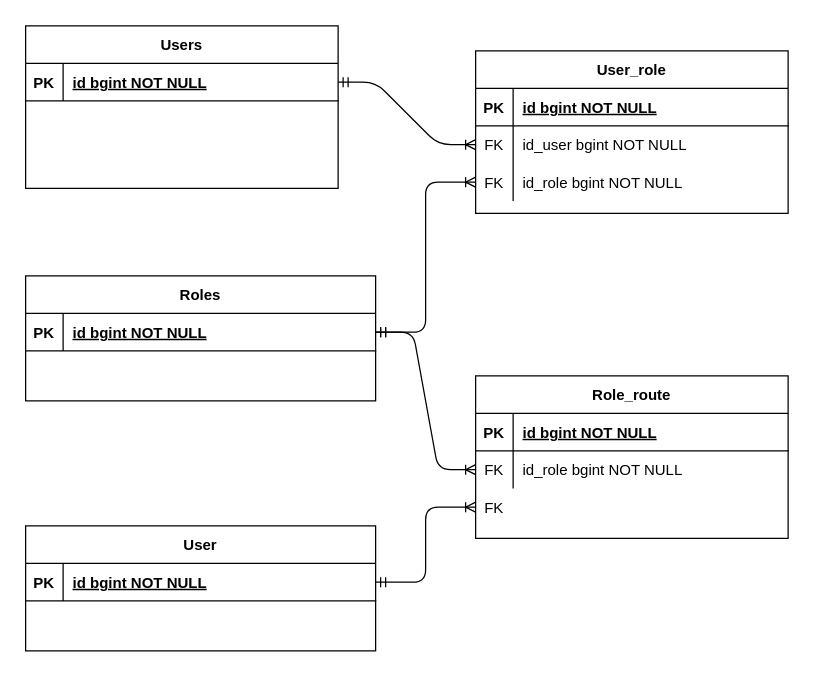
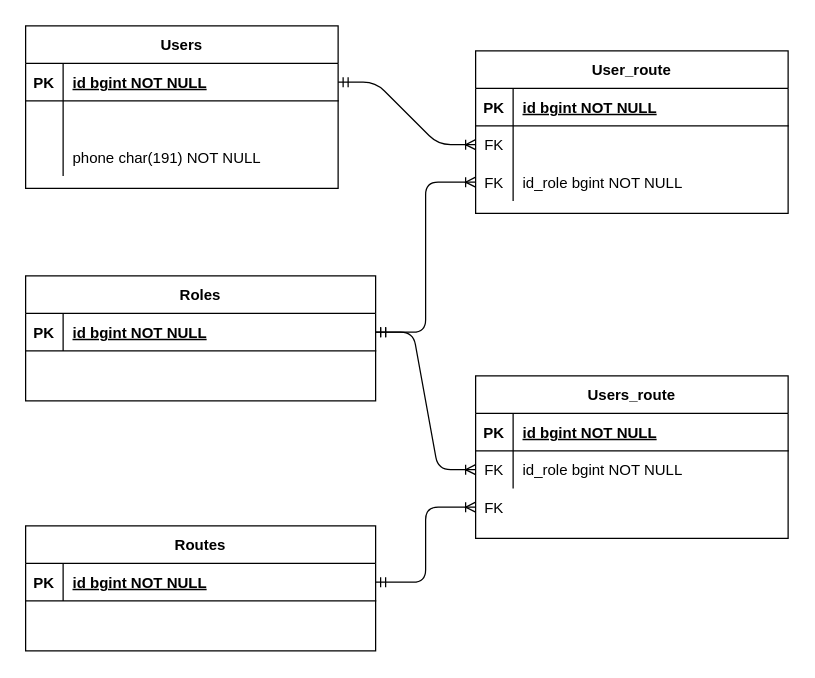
  <mxCell id="0" />
  <mxCell id="1" parent="0" />
  <mxCell id="2" value="Users" style="shape=table;startSize=30;container=1;collapsible=1;childLayout=tableLayout;fixedRows=1;rowLines=0;fontStyle=1;align=center;resizeLast=1;" parent="1" vertex="1"><mxGeometry x="20" y="20" width="250" height="130" as="geometry" /></mxCell>
  <mxCell id="3" value="" style="shape=partialRectangle;collapsible=0;dropTarget=0;pointerEvents=0;fillColor=none;points=[[0,0.5],[1,0.5]];portConstraint=eastwest;top=0;left=0;right=0;bottom=1;" parent="2" vertex="1"><mxGeometry y="30" width="250" height="30" as="geometry" /></mxCell>
  <mxCell id="4" value="PK" style="shape=partialRectangle;overflow=hidden;connectable=0;fillColor=none;top=0;left=0;bottom=0;right=0;fontStyle=1;" parent="3" vertex="1"><mxGeometry width="30" height="30" as="geometry" /></mxCell>
  <mxCell id="5" value="id bgint NOT NULL " style="shape=partialRectangle;overflow=hidden;connectable=0;fillColor=none;top=0;left=0;bottom=0;right=0;align=left;spacingLeft=6;fontStyle=5;" parent="3" vertex="1"><mxGeometry x="30" width="220" height="30" as="geometry" /></mxCell>
  <mxCell id="6" value="" style="shape=partialRectangle;collapsible=0;dropTarget=0;pointerEvents=0;fillColor=none;points=[[0,0.5],[1,0.5]];portConstraint=eastwest;top=0;left=0;right=0;bottom=0;" parent="2" vertex="1"><mxGeometry y="60" width="250" height="30" as="geometry" /></mxCell>
  <mxCell id="7" value="" style="shape=partialRectangle;overflow=hidden;connectable=0;fillColor=none;top=0;left=0;bottom=0;right=0;" parent="6" vertex="1"><mxGeometry width="30" height="30" as="geometry" /></mxCell>
  <mxCell id="8" value="" style="shape=partialRectangle;collapsible=0;dropTarget=0;pointerEvents=0;fillColor=none;points=[[0,0.5],[1,0.5]];portConstraint=eastwest;top=0;left=0;right=0;bottom=0;" vertex="1" parent="2"><mxGeometry y="90" width="250" height="30" as="geometry" /></mxCell>
  <mxCell id="9" value="" style="shape=partialRectangle;overflow=hidden;connectable=0;fillColor=none;top=0;left=0;bottom=0;right=0;" vertex="1" parent="8"><mxGeometry width="30" height="30" as="geometry" /></mxCell>
+ <mxCell id="10" value="phone char(191) NOT NULL" style="shape=partialRectangle;overflow=hidden;connectable=0;fillColor=none;top=0;left=0;bottom=0;right=0;align=left;spacingLeft=6;" vertex="1" parent="8"><mxGeometry x="30" width="220" height="30" as="geometry" /></mxCell>
  <mxCell id="11" value="" style="edgeStyle=entityRelationEdgeStyle;fontSize=12;html=1;endArrow=ERoneToMany;startArrow=ERmandOne;exitX=1;exitY=0.5;exitDx=0;exitDy=0;entryX=0;entryY=0.5;entryDx=0;entryDy=0;" edge="1" parent="1" source="3" target="40"><mxGeometry width="100" height="100" relative="1" as="geometry"><mxPoint x="350" y="190" as="sourcePoint" /><mxPoint x="450" y="90" as="targetPoint" /></mxGeometry></mxCell>
  <mxCell id="12" value="" style="edgeStyle=orthogonalEdgeStyle;fontSize=12;html=1;endArrow=ERoneToMany;startArrow=ERmandOne;exitX=1;exitY=0.5;exitDx=0;exitDy=0;entryX=0;entryY=0.5;entryDx=0;entryDy=0;" edge="1" parent="1" source="25" target="43"><mxGeometry width="100" height="100" relative="1" as="geometry"><mxPoint x="360" y="240" as="sourcePoint" /><mxPoint x="430" y="260" as="targetPoint" /></mxGeometry></mxCell>
  <mxCell id="13" value="" style="edgeStyle=entityRelationEdgeStyle;fontSize=12;html=1;endArrow=ERoneToMany;startArrow=ERmandOne;exitX=1;exitY=0.5;exitDx=0;exitDy=0;entryX=0;entryY=0.5;entryDx=0;entryDy=0;" edge="1" parent="1" source="25" target="19"><mxGeometry width="100" height="100" relative="1" as="geometry"><mxPoint x="280" y="260" as="sourcePoint" /><mxPoint x="420" y="240" as="targetPoint" /></mxGeometry></mxCell>
  <mxCell id="14" value="" style="edgeStyle=orthogonalEdgeStyle;fontSize=12;html=1;endArrow=ERoneToMany;startArrow=ERmandOne;exitX=1;exitY=0.5;exitDx=0;exitDy=0;entryX=0;entryY=0.5;entryDx=0;entryDy=0;" edge="1" parent="1" source="31" target="22"><mxGeometry width="100" height="100" relative="1" as="geometry"><mxPoint x="450" y="430" as="sourcePoint" /><mxPoint x="360" y="540" as="targetPoint" /></mxGeometry></mxCell>
- <mxCell id="15" value="Role_route" style="shape=table;startSize=30;container=1;collapsible=1;childLayout=tableLayout;fixedRows=1;rowLines=0;fontStyle=1;align=center;resizeLast=1;" vertex="1" parent="1"><mxGeometry x="380" y="300" width="250" height="130" as="geometry" /></mxCell>
+ <mxCell id="15" value="Users_route" style="shape=table;startSize=30;container=1;collapsible=1;childLayout=tableLayout;fixedRows=1;rowLines=0;fontStyle=1;align=center;resizeLast=1;" vertex="1" parent="1"><mxGeometry x="380" y="300" width="250" height="130" as="geometry" /></mxCell>
  <mxCell id="16" value="" style="shape=partialRectangle;collapsible=0;dropTarget=0;pointerEvents=0;fillColor=none;points=[[0,0.5],[1,0.5]];portConstraint=eastwest;top=0;left=0;right=0;bottom=1;" vertex="1" parent="15"><mxGeometry y="30" width="250" height="30" as="geometry" /></mxCell>
  <mxCell id="17" value="PK" style="shape=partialRectangle;overflow=hidden;connectable=0;fillColor=none;top=0;left=0;bottom=0;right=0;fontStyle=1;" vertex="1" parent="16"><mxGeometry width="30" height="30" as="geometry" /></mxCell>
  <mxCell id="18" value="id bgint NOT NULL " style="shape=partialRectangle;overflow=hidden;connectable=0;fillColor=none;top=0;left=0;bottom=0;right=0;align=left;spacingLeft=6;fontStyle=5;" vertex="1" parent="16"><mxGeometry x="30" width="220" height="30" as="geometry" /></mxCell>
  <mxCell id="19" value="" style="shape=partialRectangle;collapsible=0;dropTarget=0;pointerEvents=0;fillColor=none;points=[[0,0.5],[1,0.5]];portConstraint=eastwest;top=0;left=0;right=0;bottom=0;" vertex="1" parent="15"><mxGeometry y="60" width="250" height="30" as="geometry" /></mxCell>
  <mxCell id="20" value="FK" style="shape=partialRectangle;overflow=hidden;connectable=0;fillColor=none;top=0;left=0;bottom=0;right=0;" vertex="1" parent="19"><mxGeometry width="30" height="30" as="geometry" /></mxCell>
  <mxCell id="21" value="id_role bgint NOT NULL" style="shape=partialRectangle;overflow=hidden;connectable=0;fillColor=none;top=0;left=0;bottom=0;right=0;align=left;spacingLeft=6;" vertex="1" parent="19"><mxGeometry x="30" width="220" height="30" as="geometry" /></mxCell>
  <mxCell id="22" value="" style="shape=partialRectangle;collapsible=0;dropTarget=0;pointerEvents=0;fillColor=none;points=[[0,0.5],[1,0.5]];portConstraint=eastwest;top=0;left=0;right=0;bottom=0;" vertex="1" parent="15"><mxGeometry y="90" width="250" height="30" as="geometry" /></mxCell>
  <mxCell id="23" value="FK" style="shape=partialRectangle;overflow=hidden;connectable=0;fillColor=none;top=0;left=0;bottom=0;right=0;" vertex="1" parent="22"><mxGeometry width="30" height="30" as="geometry" /></mxCell>
  <mxCell id="24" value="Roles" style="shape=table;startSize=30;container=1;collapsible=1;childLayout=tableLayout;fixedRows=1;rowLines=0;fontStyle=1;align=center;resizeLast=1;" vertex="1" parent="1"><mxGeometry x="20" y="220" width="280" height="100" as="geometry" /></mxCell>
  <mxCell id="25" value="" style="shape=partialRectangle;collapsible=0;dropTarget=0;pointerEvents=0;fillColor=none;points=[[0,0.5],[1,0.5]];portConstraint=eastwest;top=0;left=0;right=0;bottom=1;" vertex="1" parent="24"><mxGeometry y="30" width="280" height="30" as="geometry" /></mxCell>
  <mxCell id="26" value="PK" style="shape=partialRectangle;overflow=hidden;connectable=0;fillColor=none;top=0;left=0;bottom=0;right=0;fontStyle=1;" vertex="1" parent="25"><mxGeometry width="30" height="30" as="geometry" /></mxCell>
  <mxCell id="27" value="id bgint NOT NULL " style="shape=partialRectangle;overflow=hidden;connectable=0;fillColor=none;top=0;left=0;bottom=0;right=0;align=left;spacingLeft=6;fontStyle=5;" vertex="1" parent="25"><mxGeometry x="30" width="250" height="30" as="geometry" /></mxCell>
  <mxCell id="28" value="" style="shape=partialRectangle;collapsible=0;dropTarget=0;pointerEvents=0;fillColor=none;points=[[0,0.5],[1,0.5]];portConstraint=eastwest;top=0;left=0;right=0;bottom=0;" vertex="1" parent="24"><mxGeometry y="60" width="280" height="30" as="geometry" /></mxCell>
  <mxCell id="29" value="" style="shape=partialRectangle;overflow=hidden;connectable=0;fillColor=none;top=0;left=0;bottom=0;right=0;" vertex="1" parent="28"><mxGeometry width="30" height="30" as="geometry" /></mxCell>
- <mxCell id="30" value="User" style="shape=table;startSize=30;container=1;collapsible=1;childLayout=tableLayout;fixedRows=1;rowLines=0;fontStyle=1;align=center;resizeLast=1;" vertex="1" parent="1"><mxGeometry x="20" y="420" width="280" height="100" as="geometry" /></mxCell>
+ <mxCell id="30" value="Routes" style="shape=table;startSize=30;container=1;collapsible=1;childLayout=tableLayout;fixedRows=1;rowLines=0;fontStyle=1;align=center;resizeLast=1;" vertex="1" parent="1"><mxGeometry x="20" y="420" width="280" height="100" as="geometry" /></mxCell>
  <mxCell id="31" value="" style="shape=partialRectangle;collapsible=0;dropTarget=0;pointerEvents=0;fillColor=none;points=[[0,0.5],[1,0.5]];portConstraint=eastwest;top=0;left=0;right=0;bottom=1;" vertex="1" parent="30"><mxGeometry y="30" width="280" height="30" as="geometry" /></mxCell>
  <mxCell id="32" value="PK" style="shape=partialRectangle;overflow=hidden;connectable=0;fillColor=none;top=0;left=0;bottom=0;right=0;fontStyle=1;" vertex="1" parent="31"><mxGeometry width="30" height="30" as="geometry" /></mxCell>
  <mxCell id="33" value="id bgint NOT NULL " style="shape=partialRectangle;overflow=hidden;connectable=0;fillColor=none;top=0;left=0;bottom=0;right=0;align=left;spacingLeft=6;fontStyle=5;" vertex="1" parent="31"><mxGeometry x="30" width="250" height="30" as="geometry" /></mxCell>
  <mxCell id="34" value="" style="shape=partialRectangle;collapsible=0;dropTarget=0;pointerEvents=0;fillColor=none;points=[[0,0.5],[1,0.5]];portConstraint=eastwest;top=0;left=0;right=0;bottom=0;" vertex="1" parent="30"><mxGeometry y="60" width="280" height="30" as="geometry" /></mxCell>
  <mxCell id="35" value="" style="shape=partialRectangle;overflow=hidden;connectable=0;fillColor=none;top=0;left=0;bottom=0;right=0;" vertex="1" parent="34"><mxGeometry width="30" height="30" as="geometry" /></mxCell>
- <mxCell id="36" value="User_role" style="shape=table;startSize=30;container=1;collapsible=1;childLayout=tableLayout;fixedRows=1;rowLines=0;fontStyle=1;align=center;resizeLast=1;" vertex="1" parent="1"><mxGeometry x="380" y="40" width="250" height="130" as="geometry" /></mxCell>
+ <mxCell id="36" value="User_route" style="shape=table;startSize=30;container=1;collapsible=1;childLayout=tableLayout;fixedRows=1;rowLines=0;fontStyle=1;align=center;resizeLast=1;" vertex="1" parent="1"><mxGeometry x="380" y="40" width="250" height="130" as="geometry" /></mxCell>
  <mxCell id="37" value="" style="shape=partialRectangle;collapsible=0;dropTarget=0;pointerEvents=0;fillColor=none;points=[[0,0.5],[1,0.5]];portConstraint=eastwest;top=0;left=0;right=0;bottom=1;" vertex="1" parent="36"><mxGeometry y="30" width="250" height="30" as="geometry" /></mxCell>
  <mxCell id="38" value="PK" style="shape=partialRectangle;overflow=hidden;connectable=0;fillColor=none;top=0;left=0;bottom=0;right=0;fontStyle=1;" vertex="1" parent="37"><mxGeometry width="30" height="30" as="geometry" /></mxCell>
  <mxCell id="39" value="id bgint NOT NULL " style="shape=partialRectangle;overflow=hidden;connectable=0;fillColor=none;top=0;left=0;bottom=0;right=0;align=left;spacingLeft=6;fontStyle=5;" vertex="1" parent="37"><mxGeometry x="30" width="220" height="30" as="geometry" /></mxCell>
  <mxCell id="40" value="" style="shape=partialRectangle;collapsible=0;dropTarget=0;pointerEvents=0;fillColor=none;points=[[0,0.5],[1,0.5]];portConstraint=eastwest;top=0;left=0;right=0;bottom=0;" vertex="1" parent="36"><mxGeometry y="60" width="250" height="30" as="geometry" /></mxCell>
  <mxCell id="41" value="FK" style="shape=partialRectangle;overflow=hidden;connectable=0;fillColor=none;top=0;left=0;bottom=0;right=0;" vertex="1" parent="40"><mxGeometry width="30" height="30" as="geometry" /></mxCell>
- <mxCell id="42" value="id_user bgint NOT NULL" style="shape=partialRectangle;overflow=hidden;connectable=0;fillColor=none;top=0;left=0;bottom=0;right=0;align=left;spacingLeft=6;" vertex="1" parent="40"><mxGeometry x="30" width="220" height="30" as="geometry" /></mxCell>
  <mxCell id="43" value="" style="shape=partialRectangle;collapsible=0;dropTarget=0;pointerEvents=0;fillColor=none;points=[[0,0.5],[1,0.5]];portConstraint=eastwest;top=0;left=0;right=0;bottom=0;" vertex="1" parent="36"><mxGeometry y="90" width="250" height="30" as="geometry" /></mxCell>
  <mxCell id="44" value="FK" style="shape=partialRectangle;overflow=hidden;connectable=0;fillColor=none;top=0;left=0;bottom=0;right=0;" vertex="1" parent="43"><mxGeometry width="30" height="30" as="geometry" /></mxCell>
  <mxCell id="45" value="id_role bgint NOT NULL" style="shape=partialRectangle;overflow=hidden;connectable=0;fillColor=none;top=0;left=0;bottom=0;right=0;align=left;spacingLeft=6;" vertex="1" parent="43"><mxGeometry x="30" width="220" height="30" as="geometry" /></mxCell>
